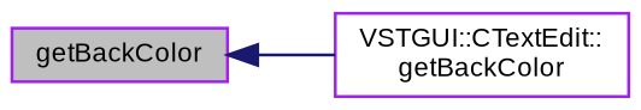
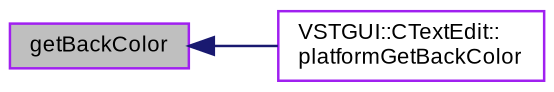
  digraph {
    rankdir=LR
    node [color=purple fontname=Arial fontsize=9 shape=record]
    n1 [fillcolor=grey75 fontcolor=black height=0.2 label=getBackColor style=filled width=0.4]
-   n2 [height=0.2 label="VSTGUI::CTextEdit::\lgetBackColor" width=0.4]
+   n2 [height=0.2 label="VSTGUI::CTextEdit::\lplatformGetBackColor" width=0.4]
    n1 -> n2 [color=midnightblue dir=back fontname=Arial fontsize=9 labelfontname=Arial labelfontsize=9 style=solid]
  }
